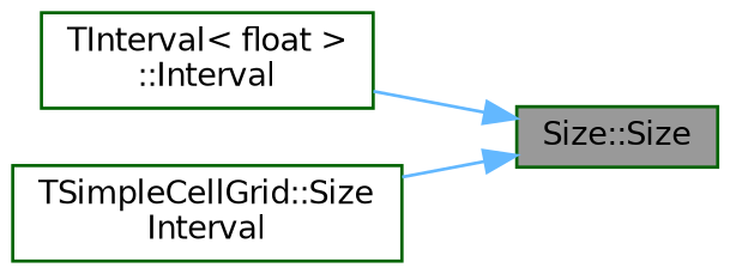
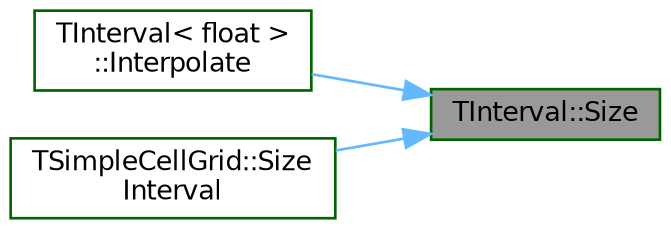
  digraph {
    rankdir=RL
    node [color=darkgreen fillcolor=white fontname=Helvetica fontsize=10 shape=box style=filled]
    edge [color=steelblue1 dir=back fontname=Helvetica fontsize=10 labelfontname=Helvetica labelfontsize=10 style=solid]
-   n1 [fillcolor=grey60 fontcolor=black height=0.2 label="Size::Size" width=0.4]
-   n2 [height=0.2 label="TInterval\< float \>\l::Interval" width=0.4]
+   n1 [fillcolor=grey60 fontcolor=black height=0.2 label="TInterval::Size" width=0.4]
+   n2 [height=0.2 label="TInterval\< float \>\l::Interpolate" width=0.4]
    n3 [height=0.2 label="TSimpleCellGrid::Size\lInterval" width=0.4]
    n1 -> n2
    n1 -> n3
  }
